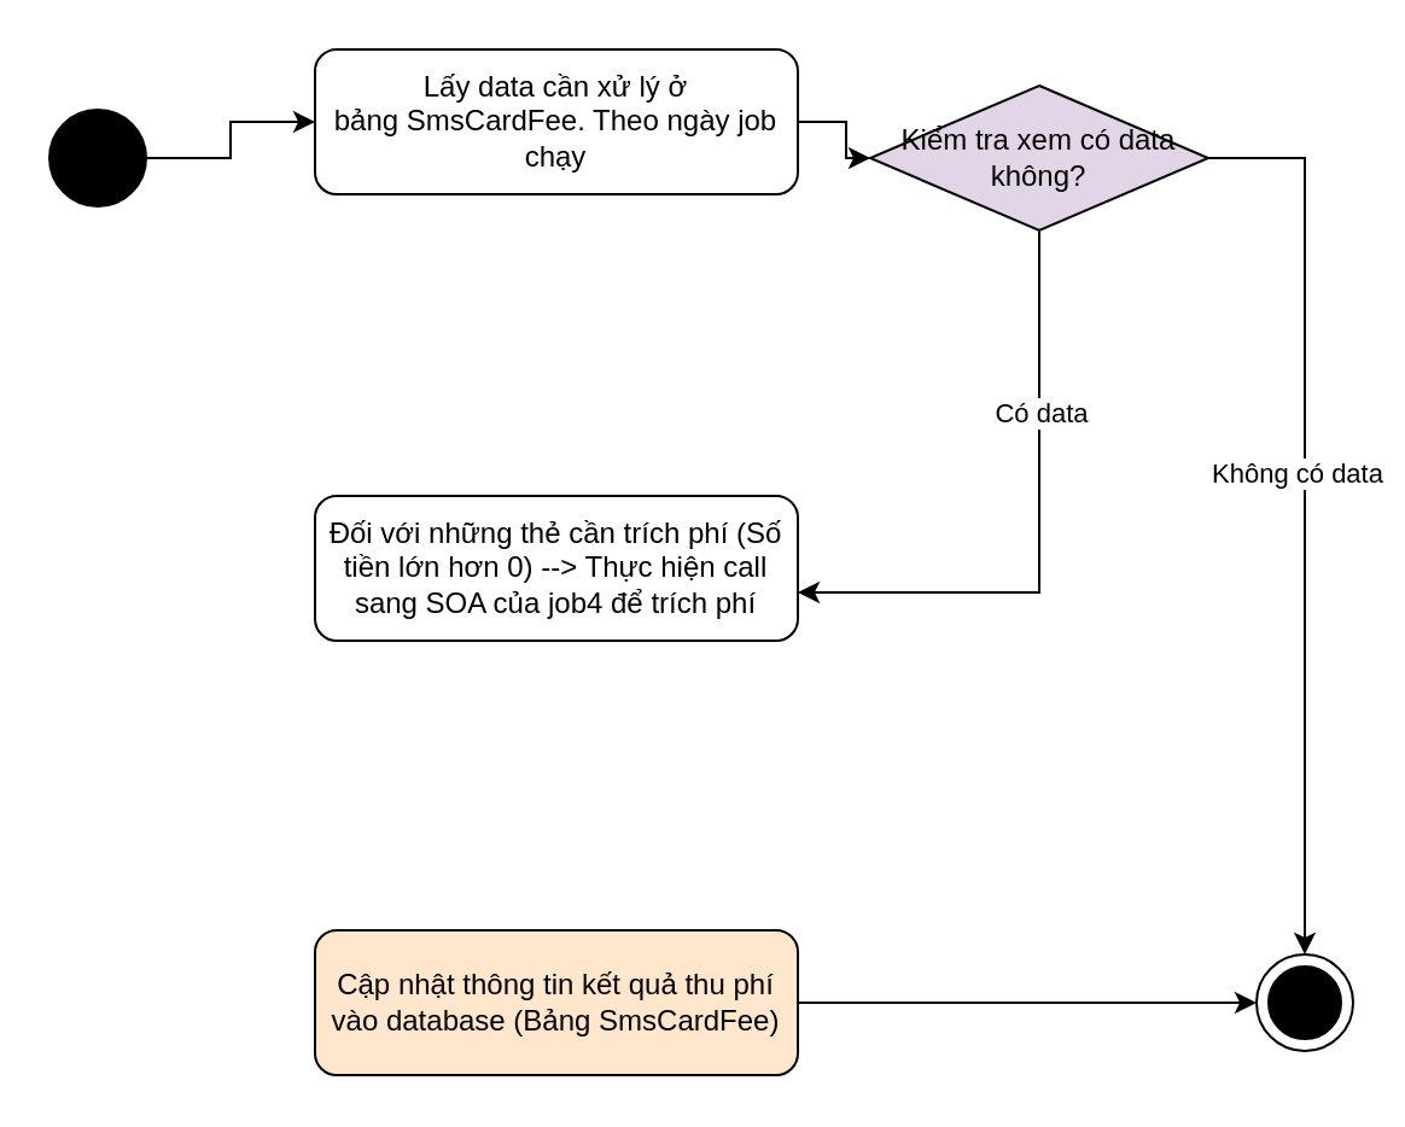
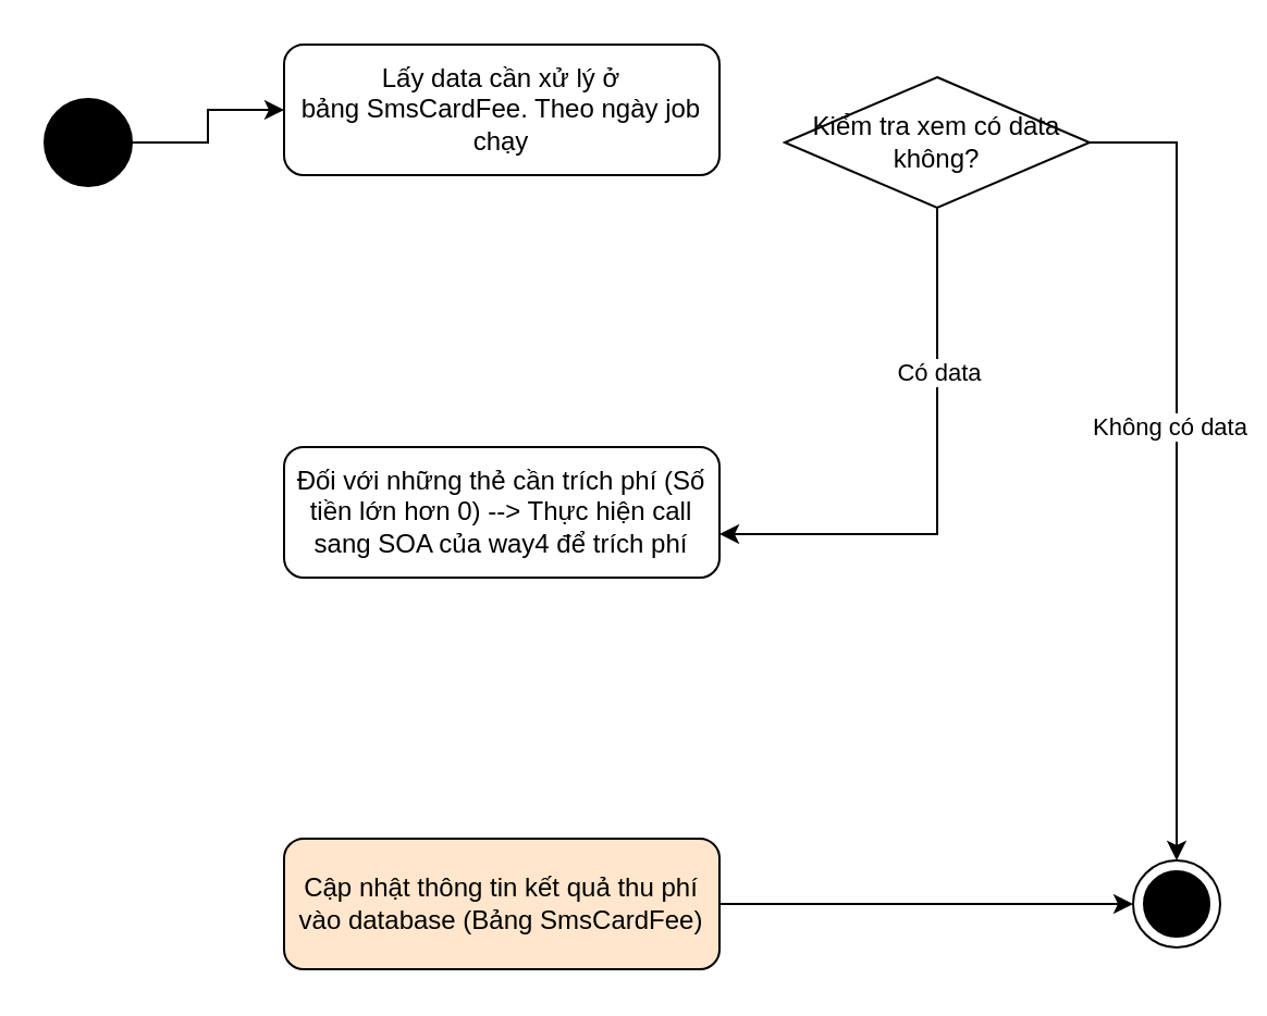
  <mxCell id="0" />
  <mxCell id="1" parent="0" />
  <mxCell id="2" value="" style="shape=mxgraph.sysml.actFinal;html=1;verticalLabelPosition=bottom;labelBackgroundColor=#ffffff;verticalAlign=top;" parent="1" vertex="1"><mxGeometry x="520" y="395" width="40" height="40" as="geometry" /></mxCell>
  <mxCell id="3" style="edgeStyle=orthogonalEdgeStyle;rounded=0;orthogonalLoop=1;jettySize=auto;html=1;" parent="1" source="4" target="6" edge="1"><mxGeometry relative="1" as="geometry" /></mxCell>
  <mxCell id="4" value="" style="shape=ellipse;html=1;fillColor=strokeColor;fontSize=18;fontColor=#ffffff;" parent="1" vertex="1"><mxGeometry x="20" y="45" width="40" height="40" as="geometry" /></mxCell>
- <mxCell id="5" style="edgeStyle=orthogonalEdgeStyle;rounded=0;orthogonalLoop=1;jettySize=auto;html=1;" parent="1" source="6" target="11" edge="1"><mxGeometry relative="1" as="geometry" /></mxCell>
  <mxCell id="6" value="Lấy data cần xử lý ở bảng&amp;nbsp;SmsCardFee. Theo ngày job chạy" style="rounded=1;whiteSpace=wrap;html=1;" parent="1" vertex="1"><mxGeometry x="130" y="20" width="200" height="60" as="geometry" /></mxCell>
  <mxCell id="7" value="" style="edgeStyle=orthogonalEdgeStyle;rounded=0;orthogonalLoop=1;jettySize=auto;html=1;" parent="1" source="11" target="2" edge="1"><mxGeometry relative="1" as="geometry"><Array as="points"><mxPoint x="540" y="65" /></Array></mxGeometry></mxCell>
  <mxCell id="8" value="Không có data" style="edgeLabel;html=1;align=center;verticalAlign=middle;resizable=0;points=[];" parent="7" vertex="1" connectable="0"><mxGeometry x="-0.081" y="-4" relative="1" as="geometry"><mxPoint as="offset" /></mxGeometry></mxCell>
  <mxCell id="9" style="edgeStyle=orthogonalEdgeStyle;rounded=0;orthogonalLoop=1;jettySize=auto;html=1;" parent="1" source="11" edge="1"><mxGeometry relative="1" as="geometry"><Array as="points"><mxPoint x="430" y="245" /></Array><mxPoint x="330" y="245" as="targetPoint" /></mxGeometry></mxCell>
  <mxCell id="10" value="Có data" style="edgeLabel;html=1;align=center;verticalAlign=middle;resizable=0;points=[];" parent="9" vertex="1" connectable="0"><mxGeometry x="-0.4" relative="1" as="geometry"><mxPoint as="offset" /></mxGeometry></mxCell>
- <mxCell id="11" value="Kiểm tra xem có data không?" style="rhombus;whiteSpace=wrap;html=1;fillColor=#e1d5e7;" parent="1" vertex="1"><mxGeometry x="360" y="35" width="140" height="60" as="geometry" /></mxCell>
- <mxCell id="12" value="Đối với những thẻ cần trích phí (Số tiền lớn hơn 0) --&amp;gt; Thực hiện call sang SOA của job4 để trích phí" style="rounded=1;whiteSpace=wrap;html=1;" parent="1" vertex="1"><mxGeometry x="130" y="205" width="200" height="60" as="geometry" /></mxCell>
+ <mxCell id="11" value="Kiểm tra xem có data không?" style="rhombus;whiteSpace=wrap;html=1;" parent="1" vertex="1"><mxGeometry x="360" y="35" width="140" height="60" as="geometry" /></mxCell>
+ <mxCell id="12" value="Đối với những thẻ cần trích phí (Số tiền lớn hơn 0) --&amp;gt; Thực hiện call sang SOA của way4 để trích phí" style="rounded=1;whiteSpace=wrap;html=1;" parent="1" vertex="1"><mxGeometry x="130" y="205" width="200" height="60" as="geometry" /></mxCell>
  <mxCell id="13" style="edgeStyle=orthogonalEdgeStyle;rounded=0;orthogonalLoop=1;jettySize=auto;html=1;" parent="1" source="14" target="2" edge="1"><mxGeometry relative="1" as="geometry" /></mxCell>
  <mxCell id="14" value="Cập nhật thông tin kết quả thu phí vào database (Bảng&amp;nbsp;SmsCardFee)&lt;br&gt;" style="rounded=1;whiteSpace=wrap;html=1;fillColor=#ffe6cc;" parent="1" vertex="1"><mxGeometry x="130" y="385" width="200" height="60" as="geometry" /></mxCell>
